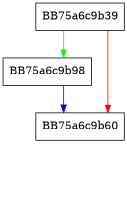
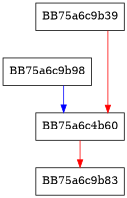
  digraph {
    splines=ortho
    node [shape=box]
    edge [color=red]
    n1 [label=BB75a6c9b39]
    BB75a6c9b98
-   BB75a6c9b60
-   n1 -> BB75a6c9b98 [color=green]
+   BB75a6c9b60 [label=BB75a6c4b60]
+   BB75a6c9b83
    n1 -> BB75a6c9b60
    BB75a6c9b98 -> BB75a6c9b60 [color=blue]
+   BB75a6c9b60 -> BB75a6c9b83
  }
